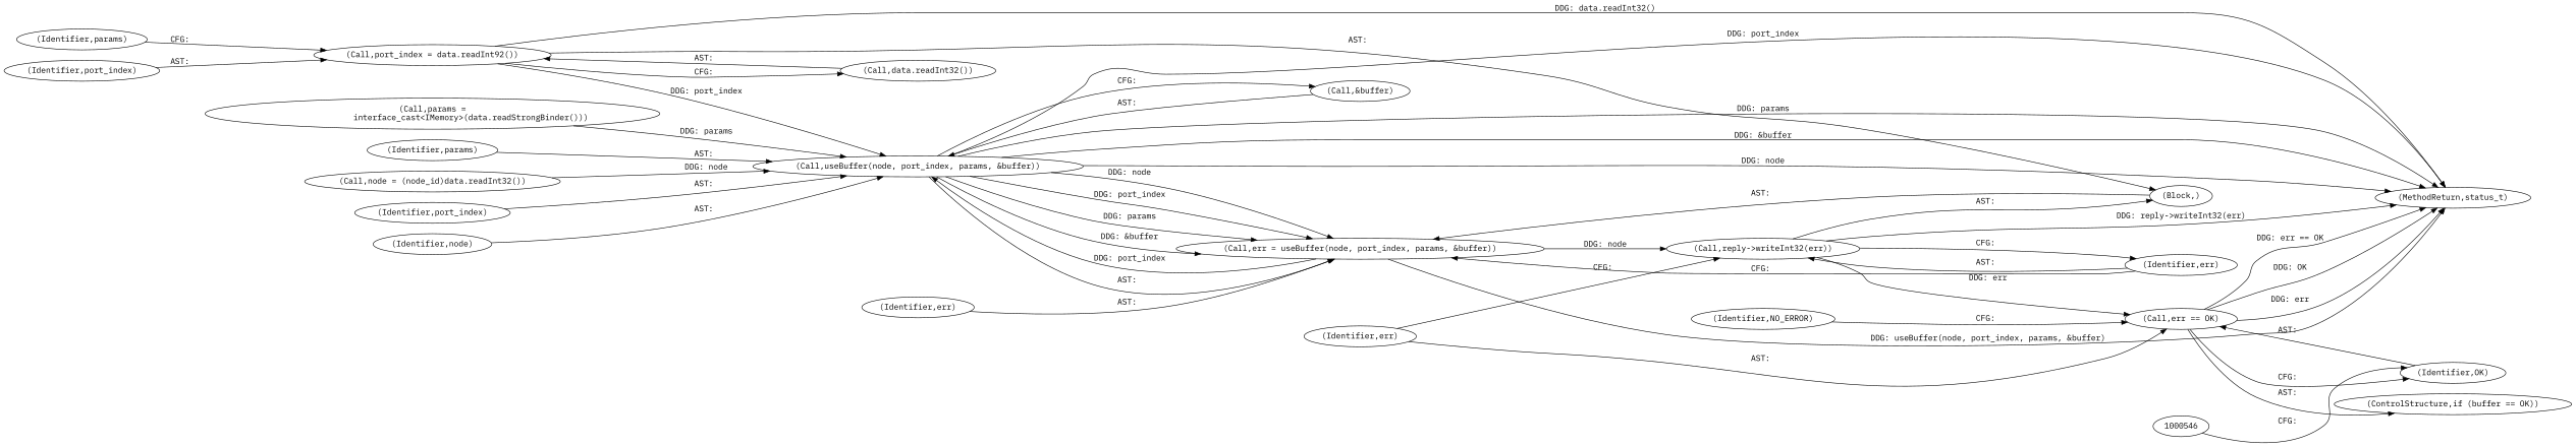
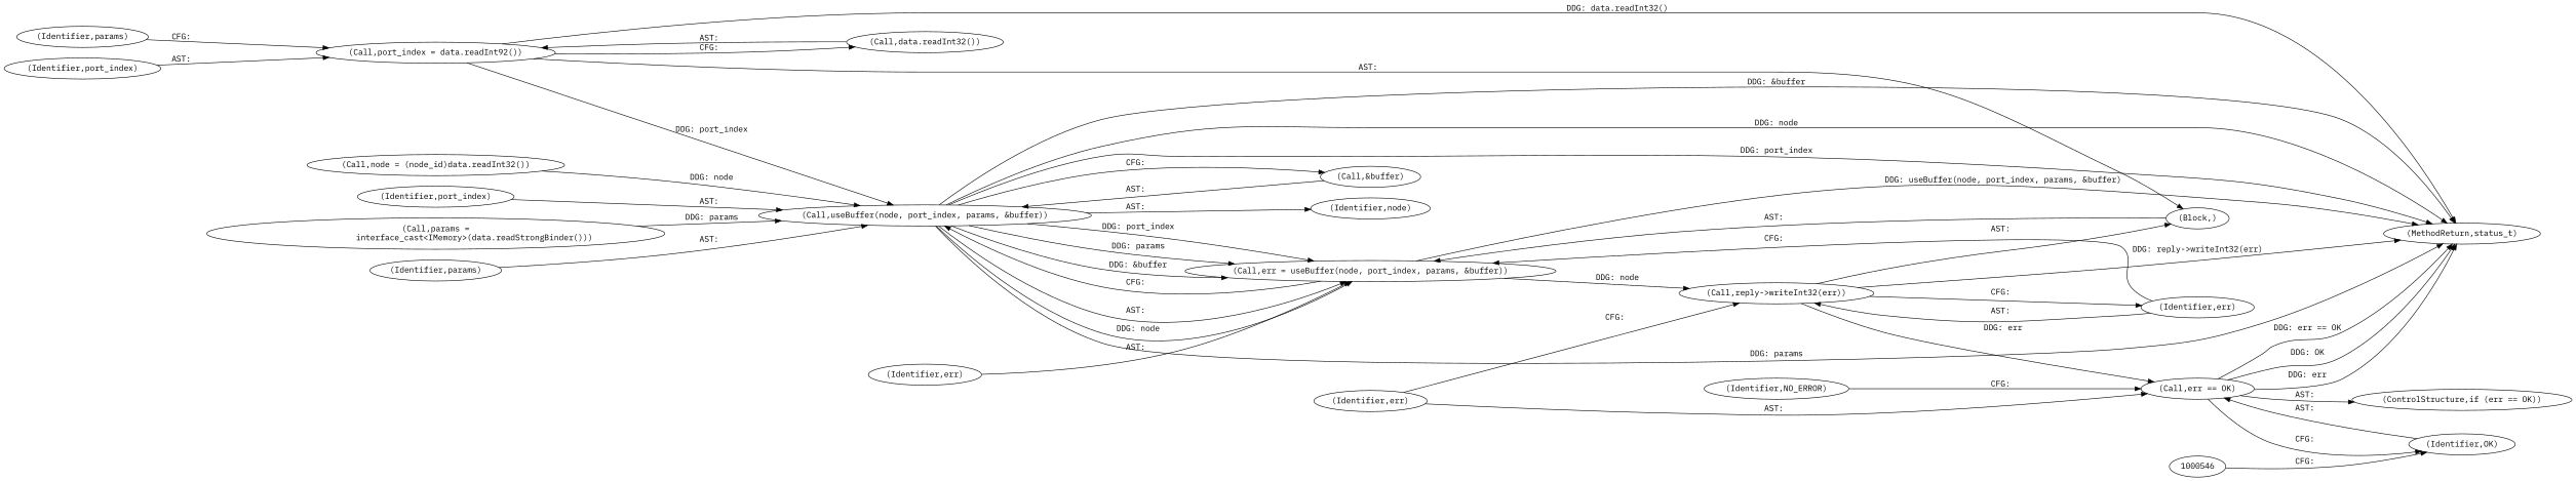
  digraph {
    fontname="IBM Plex Mono"
    rankdir=LR
    node [fontname="IBM Plex Mono"]
    edge [fontname="IBM Plex Mono"]
    n1 [label="(Call,port_index = data.readInt92())"]
    n2 [label="(Call,useBuffer(node, port_index, params, &buffer))"]
    n3 [label="(Block,)"]
    n4 [label="(MethodReturn,status_t)"]
    n5 [label="(Call,data.readInt32())"]
    n6 [label="(Call,err = useBuffer(node, port_index, params, &buffer))"]
    n7 [label="(Call,&buffer)"]
    n8 [label="(Call,reply->writeInt32(err))"]
    n9 [label="(Call,err == OK)"]
    n10 [label="(Identifier,err)"]
-   n11 [label="(ControlStructure,if (buffer == OK))"]
+   n11 [label="(ControlStructure,if (err == OK))"]
    n12 [label="(Identifier,OK)"]
    n13 [label="(Identifier,port_index)"]
    n14 [label="(Identifier,err)"]
    n15 [label="(Identifier,node)"]
    n16 [label="(Identifier,NO_ERROR)"]
    n17 [label="(Call,params =\n                interface_cast<IMemory>(data.readStrongBinder()))"]
    n18 [label="(Identifier,params)"]
    n19 [label="(Identifier,err)"]
    n20 [label="(Identifier,port_index)"]
    n21 [label="(Identifier,params)"]
    n22 [label="(Call,node = (node_id)data.readInt32())"]
    1000546
    n1 -> n2 [label="DDG: port_index"]
    n1 -> n3 [label="AST: "]
    n1 -> n4 [label="DDG: data.readInt32()"]
    n1 -> n5 [label="CFG: "]
    n2 -> n4 [label="DDG: port_index"]
    n2 -> n4 [label="DDG: params"]
    n2 -> n4 [label="DDG: &buffer"]
    n2 -> n4 [label="DDG: node"]
    n2 -> n6 [label="AST: "]
    n2 -> n6 [label="DDG: node"]
    n2 -> n6 [label="DDG: port_index"]
    n2 -> n6 [label="DDG: params"]
    n2 -> n6 [label="DDG: &buffer"]
    n2 -> n7 [label="CFG: "]
    n3 -> n6 [label="AST: "]
    n5 -> n1 [label="AST: "]
-   n6 -> n2 [label="DDG: port_index"]
+   n6 -> n2 [label="CFG: "]
    n6 -> n4 [label="DDG: useBuffer(node, port_index, params, &buffer)"]
    n6 -> n8 [label="DDG: node"]
    n7 -> n2 [label="AST: "]
    n8 -> n3 [label="AST: "]
    n8 -> n4 [label="DDG: reply->writeInt32(err)"]
    n8 -> n9 [label="DDG: err"]
    n8 -> n10 [label="CFG: "]
    n9 -> n4 [label="DDG: err == OK"]
    n9 -> n4 [label="DDG: OK"]
    n9 -> n4 [label="DDG: err"]
    n9 -> n11 [label="AST: "]
    n9 -> n12 [label="CFG: "]
    n10 -> n6 [label="CFG: "]
    n10 -> n8 [label="AST: "]
    n12 -> n9 [label="AST: "]
    n13 -> n2 [label="AST: "]
    n14 -> n8 [label="CFG: "]
    n14 -> n9 [label="AST: "]
-   n15 -> n2 [label="AST: "]
+   n2 -> n15 [label="AST: "]
    n16 -> n9 [label="CFG: "]
    n17 -> n2 [label="DDG: params"]
    n18 -> n1 [label="CFG: "]
    n19 -> n6 [label="AST: "]
    n20 -> n1 [label="AST: "]
    n21 -> n2 [label="AST: "]
    n22 -> n2 [label="DDG: node"]
    1000546 -> n12 [label="CFG: "]
  }
